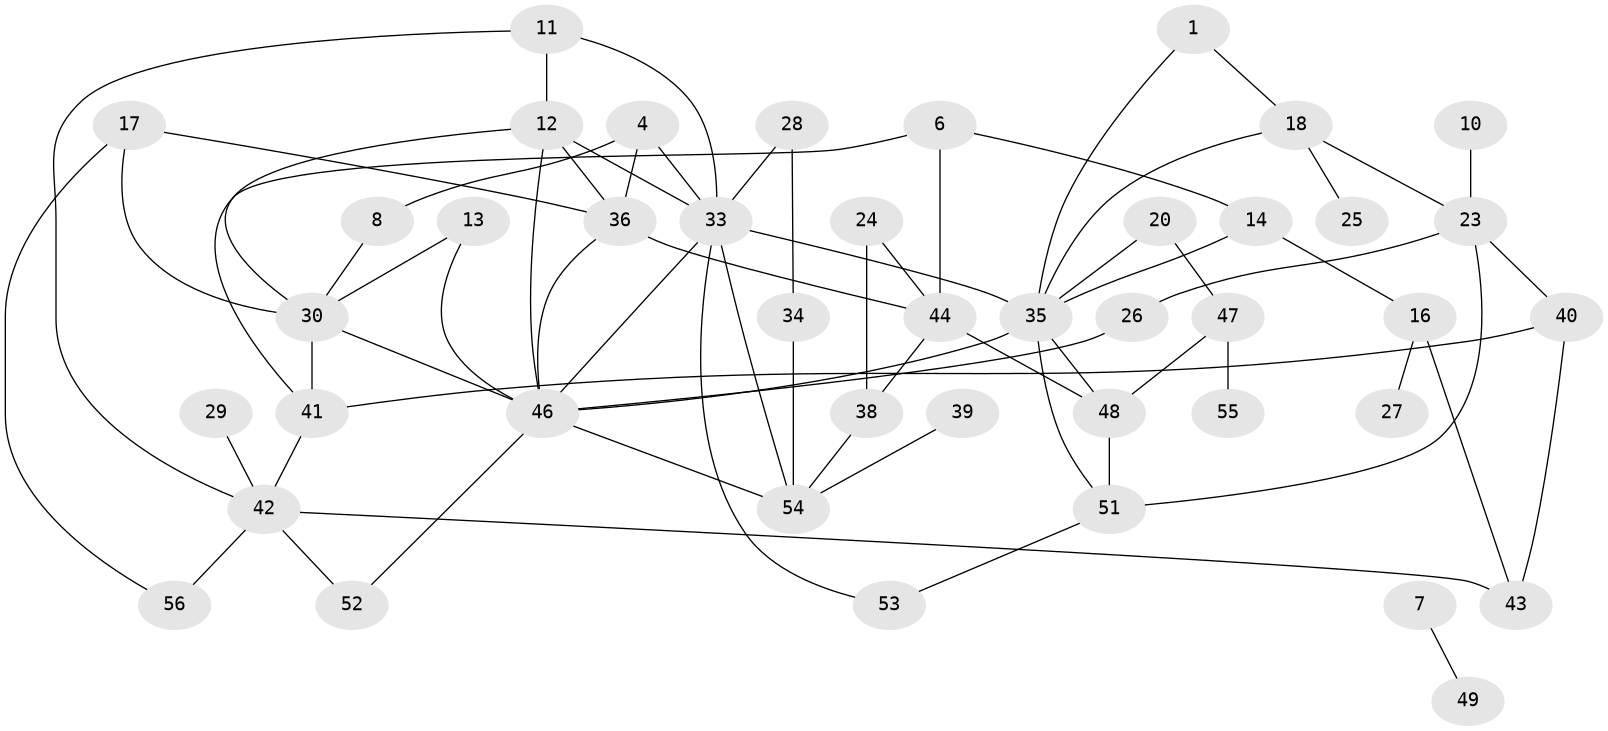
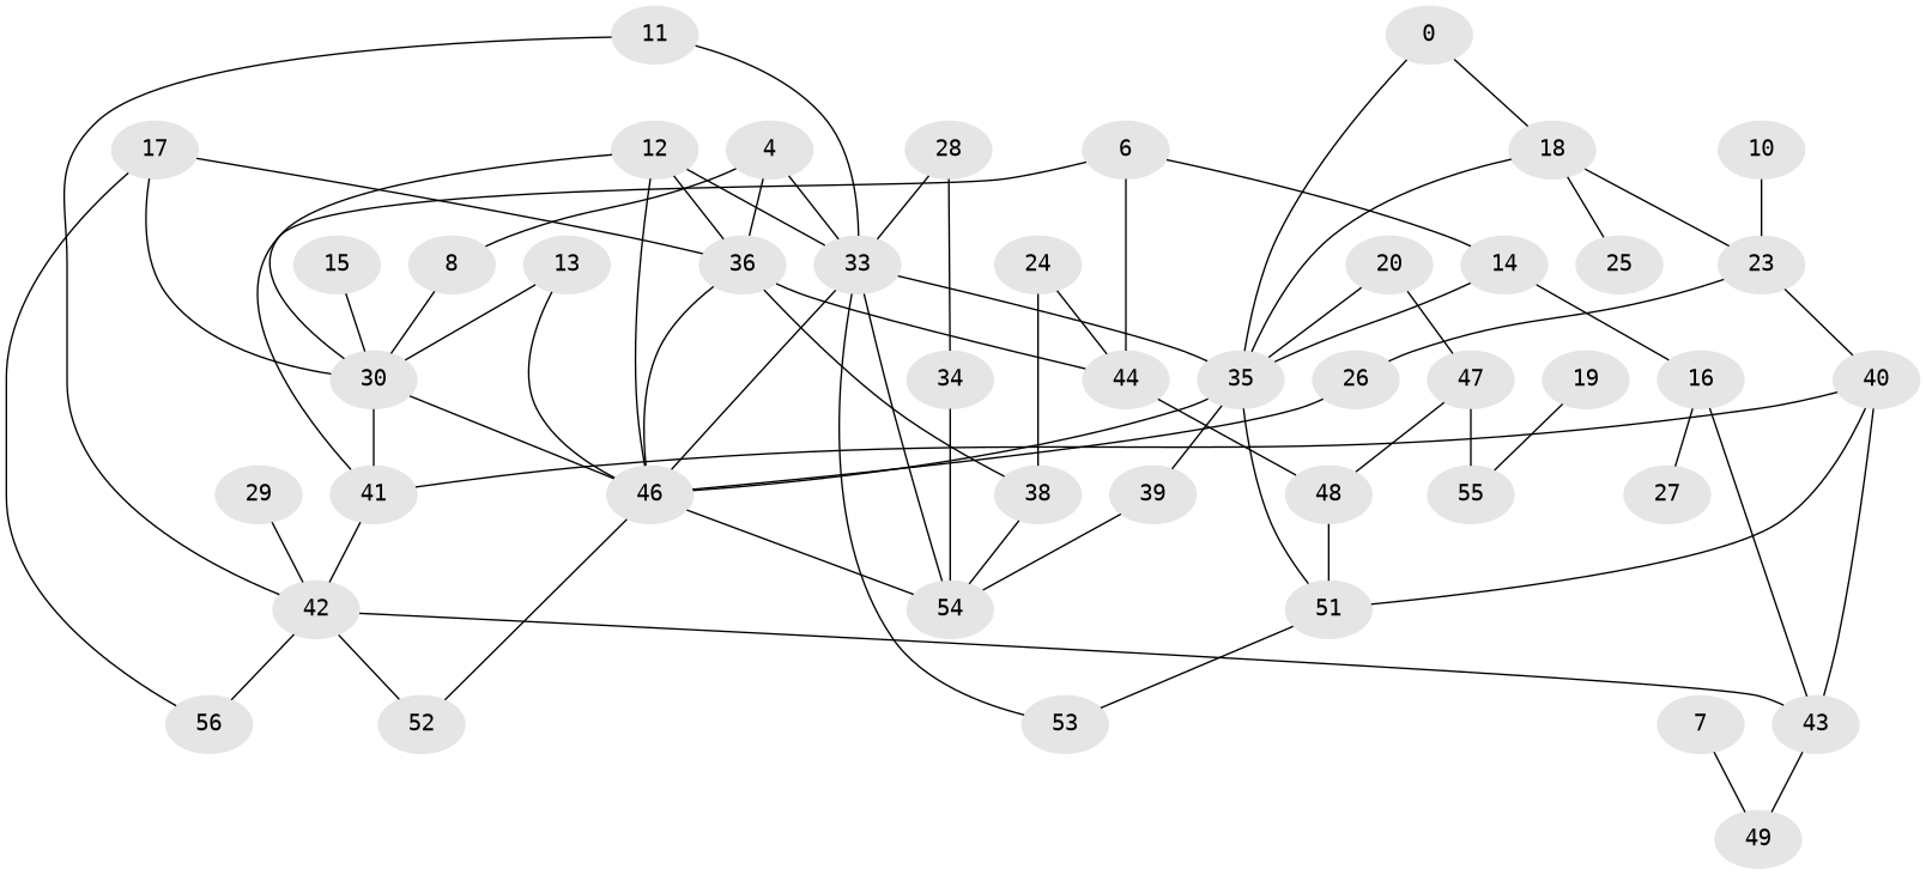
  graph {
    fontname="DejaVu Sans Mono"
    node [color=gray90 fontname="DejaVu Sans Mono" style=filled]
    edge [fontname="DejaVu Sans Mono" weight=1.0]
-   1
+   1 [label=0]
    18
    35
    23
    25
    46
    39
    51
    4
    8
    33
    36
    30
    53
    54
    6
    14
    41
    44
    16
    42
    48
    7
    49
    10
    26
    40
    38
    11
    12
    43
    56
    52
    13
    27
+   15
    17
+   19
    55
    20
    47
    24
    28
    34
    29
    1 -- 18
    1 -- 35
    18 -- 35
    18 -- 23
    18 -- 25
    35 -- 46
-   35 -- 48
+   35 -- 39
    35 -- 51
    23 -- 26
    23 -- 40
    46 -- 54
    46 -- 52
    39 -- 54
    51 -- 53
    4 -- 8
    4 -- 33
    4 -- 36
    8 -- 30
    33 -- 35
    33 -- 46
    33 -- 53
    33 -- 54
    36 -- 46
    36 -- 44
-   44 -- 38
+   36 -- 38
    30 -- 46
    30 -- 41
    6 -- 14
    6 -- 41
    6 -- 44
    14 -- 35
    14 -- 16
    41 -- 42
    44 -- 48
    16 -- 43
    16 -- 27
    42 -- 43
    42 -- 56
    42 -- 52
    48 -- 51
    7 -- 49
    10 -- 23
    26 -- 46 [weight=2.0]
-   23 -- 51
+   40 -- 51
    40 -- 41
    40 -- 43
    38 -- 54
    11 -- 33
    11 -- 42
-   11 -- 12
    12 -- 46
    12 -- 33
    12 -- 36
    12 -- 30
+   43 -- 49
    13 -- 46
    13 -- 30
+   15 -- 30
    17 -- 36
    17 -- 30
    17 -- 56
+   19 -- 55
    20 -- 35
    20 -- 47 [weight=2.0]
    47 -- 48
    47 -- 55 [weight=2.0]
    24 -- 44
    24 -- 38
    28 -- 33
    28 -- 34
    34 -- 54
    29 -- 42
  }
